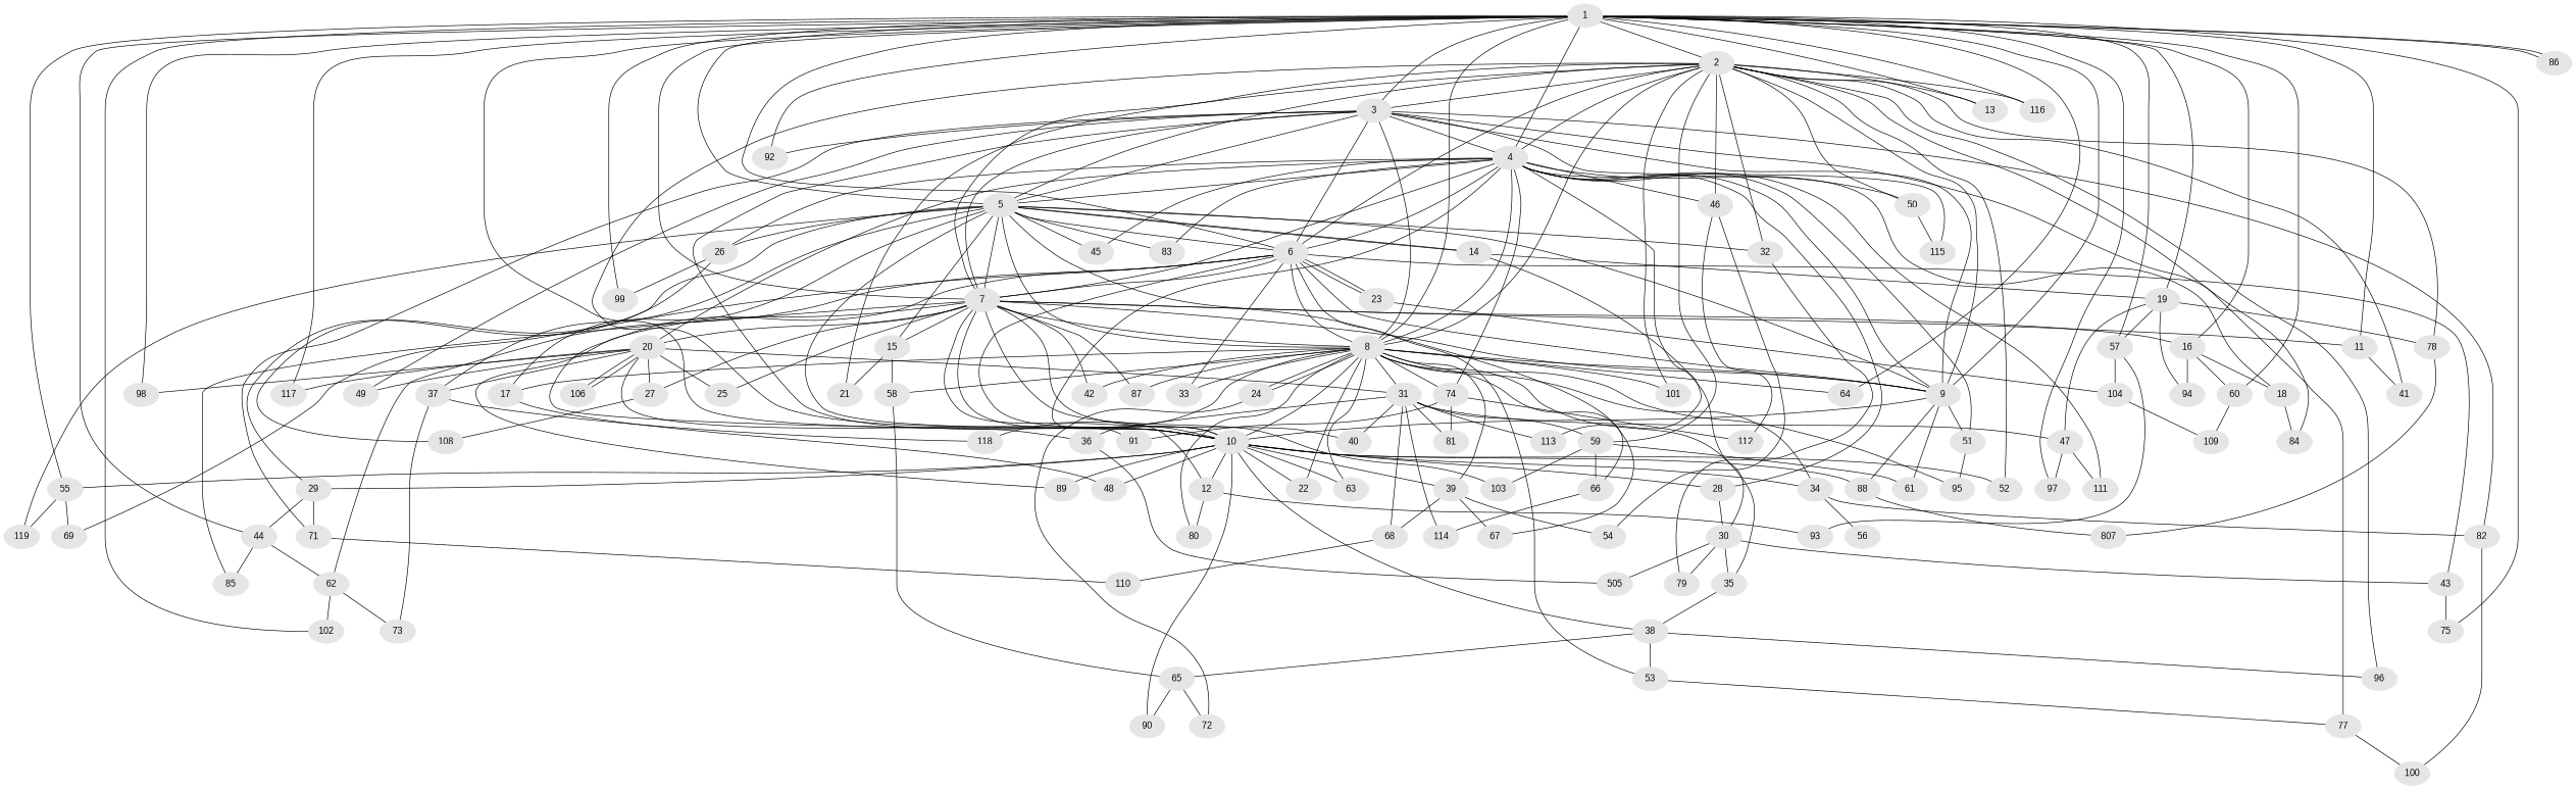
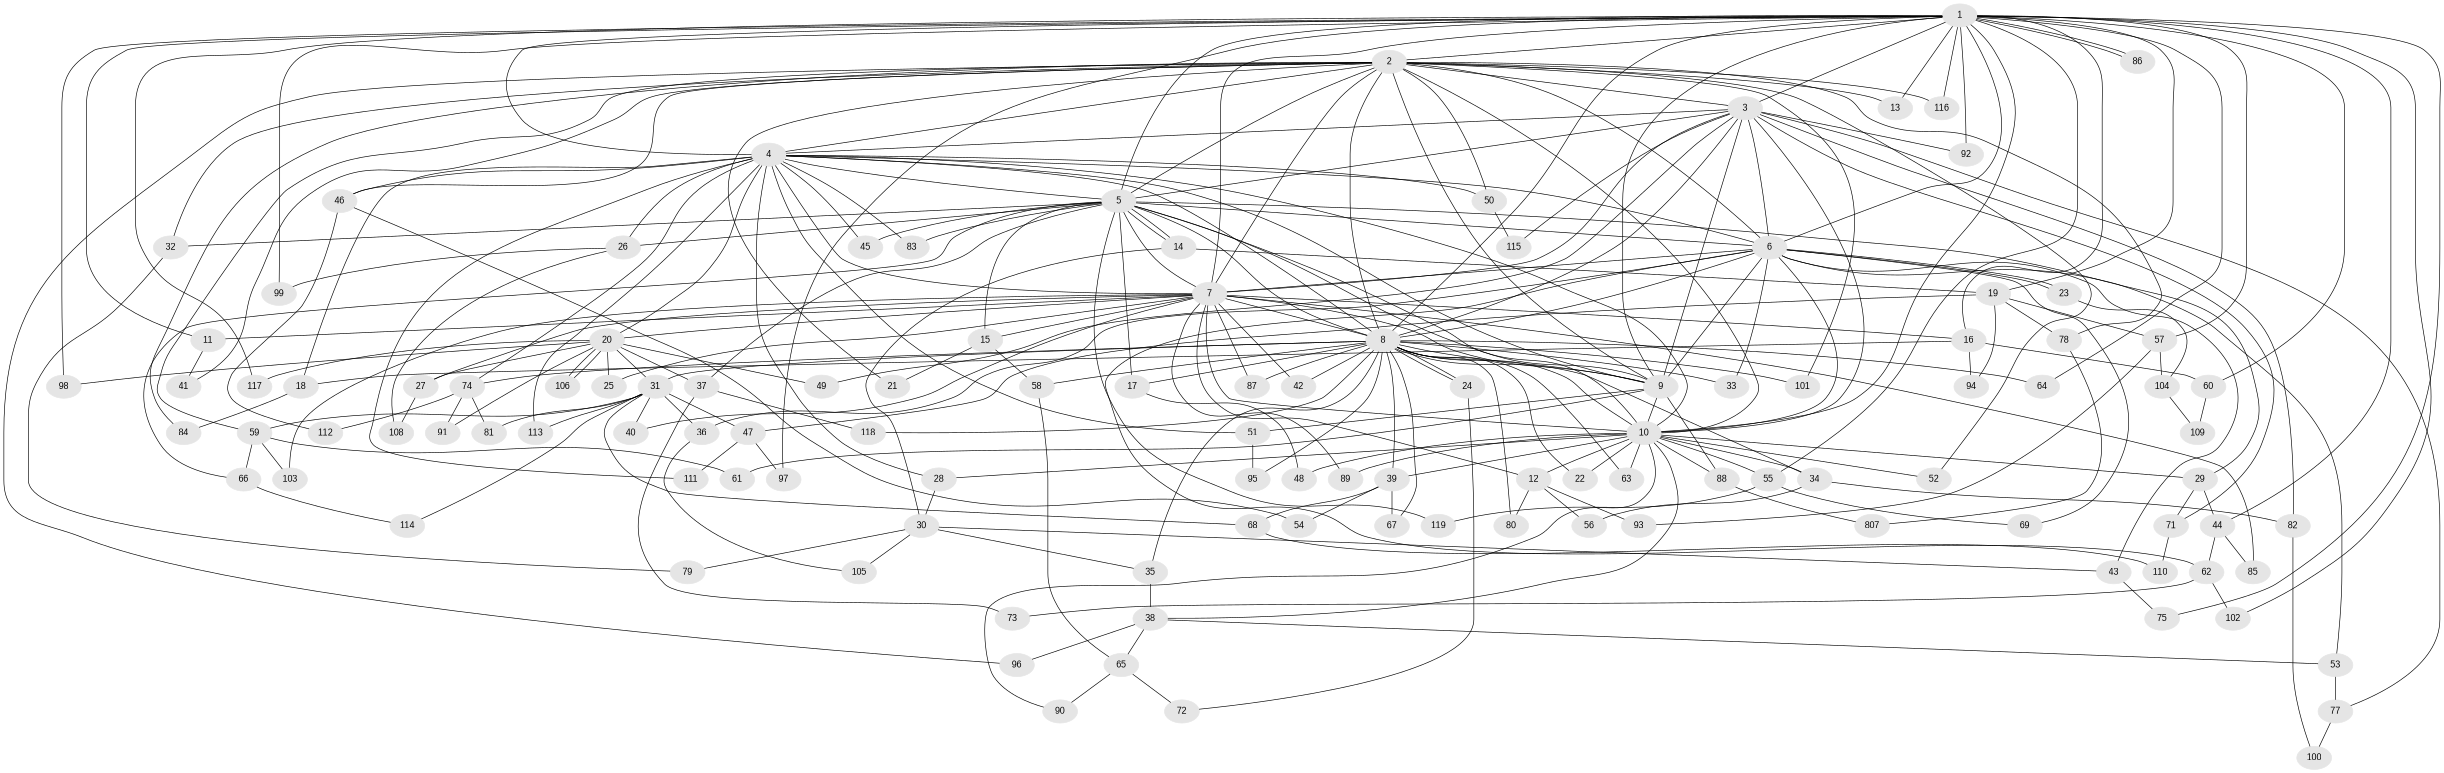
  graph {
    fontname="Liberation Sans"
    node [color=gray90 fontname="Liberation Sans" style=filled]
    edge [fontname="Liberation Sans"]
    1
    2
    3
    4
    5
    6
    7
    8
    9
    10
    11
    13
    16
    19
    44
    55
    57
    60
    64
    75
    86
    92
    97
    98
    99
    102
    116
    117
    21
    32
    41
    46
    50
    52
    59
    78
    84
    96
    101
    49
    71
    77
    82
    115
    18
    20
    26
    28
    45
    51
    74
    83
    111
    113
    14
    15
    17
    29
    37
    66
    119
    23
    33
    36
    43
    53
    62
    69
    12
    25
    27
    40
    42
    85
    87
    89
    103
    22
    24
    31
    34
    35
    39
    58
    63
    67
    80
    95
    118
    61
    88
    38
    48
    90
    94
    47
    93
    104
    109
    79
    54
    112
    n103 [label=807]
    110
    100
    91
    106
    108
    30
    81
    73
    114
-   105 [label=505]
+   105
    56
    72
    68
    65
    1 -- 2
    1 -- 3
    1 -- 4
    1 -- 5
    1 -- 6
    1 -- 7
    1 -- 8
    1 -- 9
    1 -- 10
    1 -- 11
    1 -- 13
    1 -- 16
    1 -- 19
    1 -- 44
    1 -- 55
    1 -- 57
    1 -- 60
    1 -- 64
    1 -- 75
    1 -- 86
    1 -- 86
    1 -- 92
    1 -- 97
    1 -- 98
    1 -- 99
    1 -- 102
    1 -- 116
    1 -- 117
    2 -- 3
    2 -- 4
    2 -- 5
    2 -- 6
    2 -- 7
    2 -- 8
    2 -- 9
    2 -- 10
    2 -- 13
    2 -- 116
    2 -- 21
    2 -- 32
    2 -- 41
    2 -- 46
    2 -- 50
    2 -- 52
    2 -- 59
    2 -- 78
    2 -- 84
    2 -- 96
    2 -- 101
    3 -- 4
    3 -- 5
    3 -- 6
    3 -- 7
    3 -- 8
    3 -- 9
    3 -- 10
    3 -- 92
    3 -- 49
    3 -- 71
    3 -- 77
    3 -- 82
    3 -- 115
    4 -- 5
    4 -- 6
    4 -- 7
    4 -- 8
    4 -- 9
    4 -- 10
    4 -- 46
    4 -- 50
    4 -- 18
    4 -- 20
    4 -- 26
    4 -- 28
    4 -- 45
    4 -- 51
    4 -- 74
    4 -- 83
    4 -- 111
    4 -- 113
    5 -- 6
    5 -- 7
    5 -- 8
    5 -- 9
    5 -- 10
    5 -- 32
    5 -- 26
    5 -- 45
    5 -- 83
    5 -- 14
    5 -- 14
    5 -- 15
    5 -- 17
    5 -- 29
    5 -- 37
    5 -- 66
    5 -- 119
    6 -- 7
    6 -- 8
    6 -- 9
    6 -- 10
    6 -- 23
    6 -- 23
    6 -- 33
    6 -- 36
    6 -- 43
    6 -- 53
    6 -- 62
    6 -- 69
    7 -- 8
    7 -- 9
    7 -- 10
    7 -- 11
    7 -- 16
    7 -- 20
    7 -- 15
    7 -- 12
    7 -- 25
    7 -- 27
    7 -- 40
    7 -- 42
    7 -- 85
    7 -- 87
    7 -- 89
    7 -- 103
    8 -- 9
    8 -- 10
    8 -- 64
    8 -- 101
    8 -- 74
    8 -- 17
    8 -- 33
    8 -- 42
    8 -- 87
    8 -- 22
    8 -- 24
    8 -- 24
    8 -- 31
    8 -- 34
    8 -- 35
    8 -- 39
    8 -- 58
    8 -- 63
    8 -- 67
    8 -- 80
    8 -- 95
    8 -- 118
    9 -- 10
    9 -- 51
    9 -- 61
    9 -- 88
    10 -- 55
    10 -- 52
    10 -- 28
    10 -- 29
    10 -- 12
    10 -- 89
    10 -- 22
    10 -- 34
    10 -- 39
    10 -- 63
    10 -- 88
    10 -- 38
    10 -- 48
    10 -- 90
    11 -- 41
    16 -- 60
    16 -- 18
    16 -- 94
    19 -- 57
    19 -- 78
    19 -- 94
    19 -- 47
    44 -- 62
    44 -- 85
    55 -- 119
    55 -- 69
    57 -- 93
    57 -- 104
    60 -- 109
    32 -- 79
    46 -- 54
    46 -- 112
    50 -- 115
    59 -- 66
    59 -- 103
    59 -- 61
    78 -- n103
    71 -- 110
    77 -- 100
    82 -- 100
    18 -- 84
    20 -- 98
    20 -- 117
    20 -- 49
    20 -- 37
    20 -- 25
    20 -- 27
    20 -- 31
    20 -- 91
    20 -- 106
    20 -- 106
    26 -- 99
    26 -- 108
    28 -- 30
    51 -- 95
    74 -- 112
    74 -- 91
    74 -- 81
    14 -- 19
    14 -- 30
    15 -- 21
    15 -- 58
    17 -- 48
    29 -- 44
    29 -- 71
    37 -- 118
    37 -- 73
    66 -- 114
    23 -- 104
    36 -- 105
    43 -- 75
    53 -- 77
    62 -- 102
    62 -- 73
    12 -- 80
    12 -- 93
+   12 -- 56
    27 -- 108
    24 -- 72
    31 -- 59
    31 -- 113
    31 -- 36
    31 -- 40
    31 -- 47
    31 -- 81
    31 -- 114
    31 -- 68
    34 -- 82
    34 -- 56
    35 -- 38
    39 -- 67
    39 -- 54
    39 -- 68
    58 -- 65
    88 -- n103
    38 -- 96
    38 -- 53
    38 -- 65
    47 -- 97
    47 -- 111
    104 -- 109
    30 -- 43
    30 -- 35
    30 -- 79
    30 -- 105
    68 -- 110
    65 -- 90
    65 -- 72
  }
